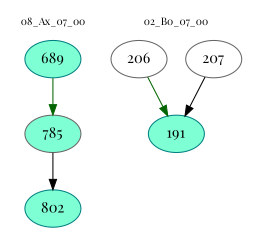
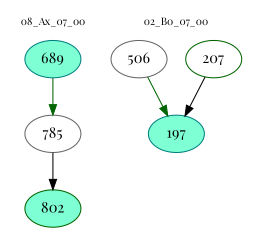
  digraph {
    fontname="Playfair Display"
    node [color=teal fillcolor=aquamarine fontname="Playfair Display" style=filled]
    edge [color=darkgreen fontname="Playfair Display"]
    n1 [label=689]
-   n2 [color=gray40 label=785]
-   n3 [label=802]
-   n4 [color=gray40 fillcolor=white label=207]
-   n5 [label=191]
-   n6 [color=gray40 fillcolor=white label=206]
+   n2 [color=gray40 fillcolor=white label=785]
+   n3 [color=darkgreen label=802]
+   n4 [color=darkgreen fillcolor=white label=207]
+   n5 [label=197]
+   n6 [color=gray40 fillcolor=white label=506]
    subgraph cluster_1 {
      color=white
      fontsize=10
      label="08_Ax_07_00"
      n1
      n2
      n3
    }
    subgraph cluster_2 {
      color=white
      fontsize=10
      label="02_B0_07_00"
      n4
      n5
      n6
    }
    n1 -> n2
    n2 -> n3 [color=black]
    n4 -> n5 [color=black]
    n6 -> n5
  }
